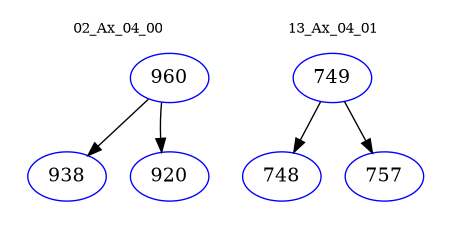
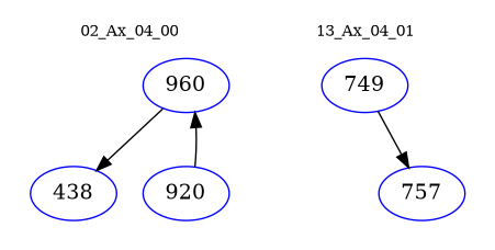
  digraph {
    node [color=blue]
    edge [color=black]
    n1 [label=960]
-   n2 [label=938]
+   n2 [label=438]
    n3 [label=920]
    n4 [label=749]
-   n5 [label=748]
    n6 [label=757]
    subgraph cluster_1 {
      color=white
      fontsize=10
      label="02_Ax_04_00"
      n1
      n2
      n3
    }
    subgraph cluster_2 {
      color=white
      fontsize=10
      label="13_Ax_04_01"
      n4
-     n5
      n6
    }
    n1 -> n2
-   n1 -> n3
-   n4 -> n5
+   n3 -> n1
    n4 -> n6
  }
